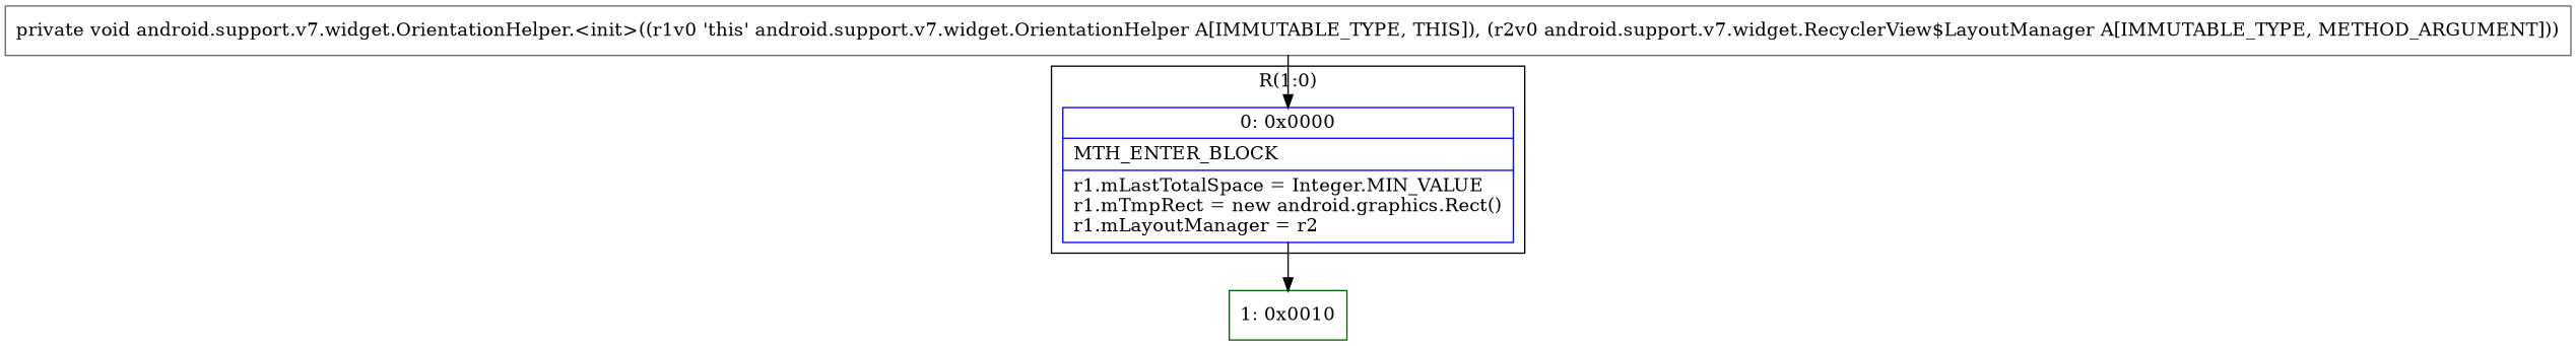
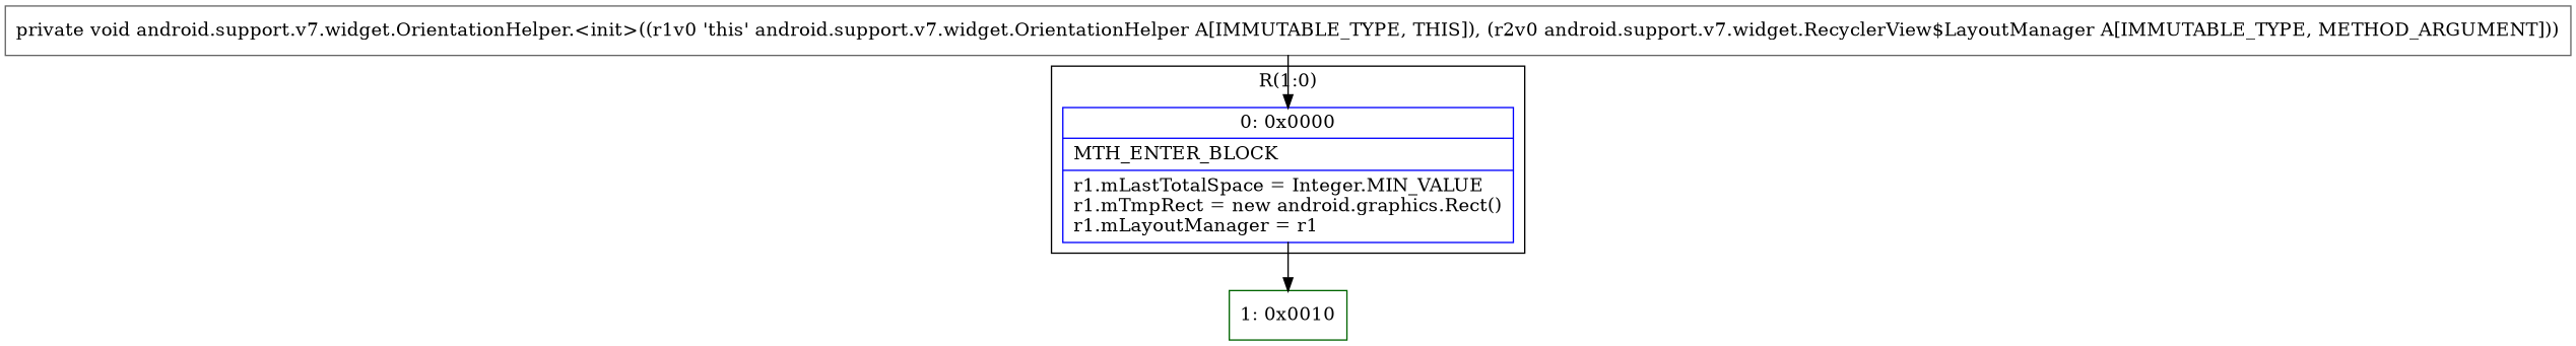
  digraph {
    node [shape=record]
-   n1 [color=blue label="{0\:\ 0x0000|MTH_ENTER_BLOCK\l|r1.mLastTotalSpace = Integer.MIN_VALUE\lr1.mTmpRect = new android.graphics.Rect()\lr1.mLayoutManager = r2\l}"]
+   n1 [color=blue label="{0\:\ 0x0000|MTH_ENTER_BLOCK\l|r1.mLastTotalSpace = Integer.MIN_VALUE\lr1.mTmpRect = new android.graphics.Rect()\lr1.mLayoutManager = r1\l}"]
    n2 [color=darkgreen label="{1\:\ 0x0010}"]
    n3 [label="{private void android.support.v7.widget.OrientationHelper.\<init\>((r1v0 'this' android.support.v7.widget.OrientationHelper A[IMMUTABLE_TYPE, THIS]), (r2v0 android.support.v7.widget.RecyclerView$LayoutManager A[IMMUTABLE_TYPE, METHOD_ARGUMENT])) }" color=gray40]
    subgraph cluster_1 {
      label="R(1:0)"
      n1
    }
    n1 -> n2
    n3 -> n1
  }
